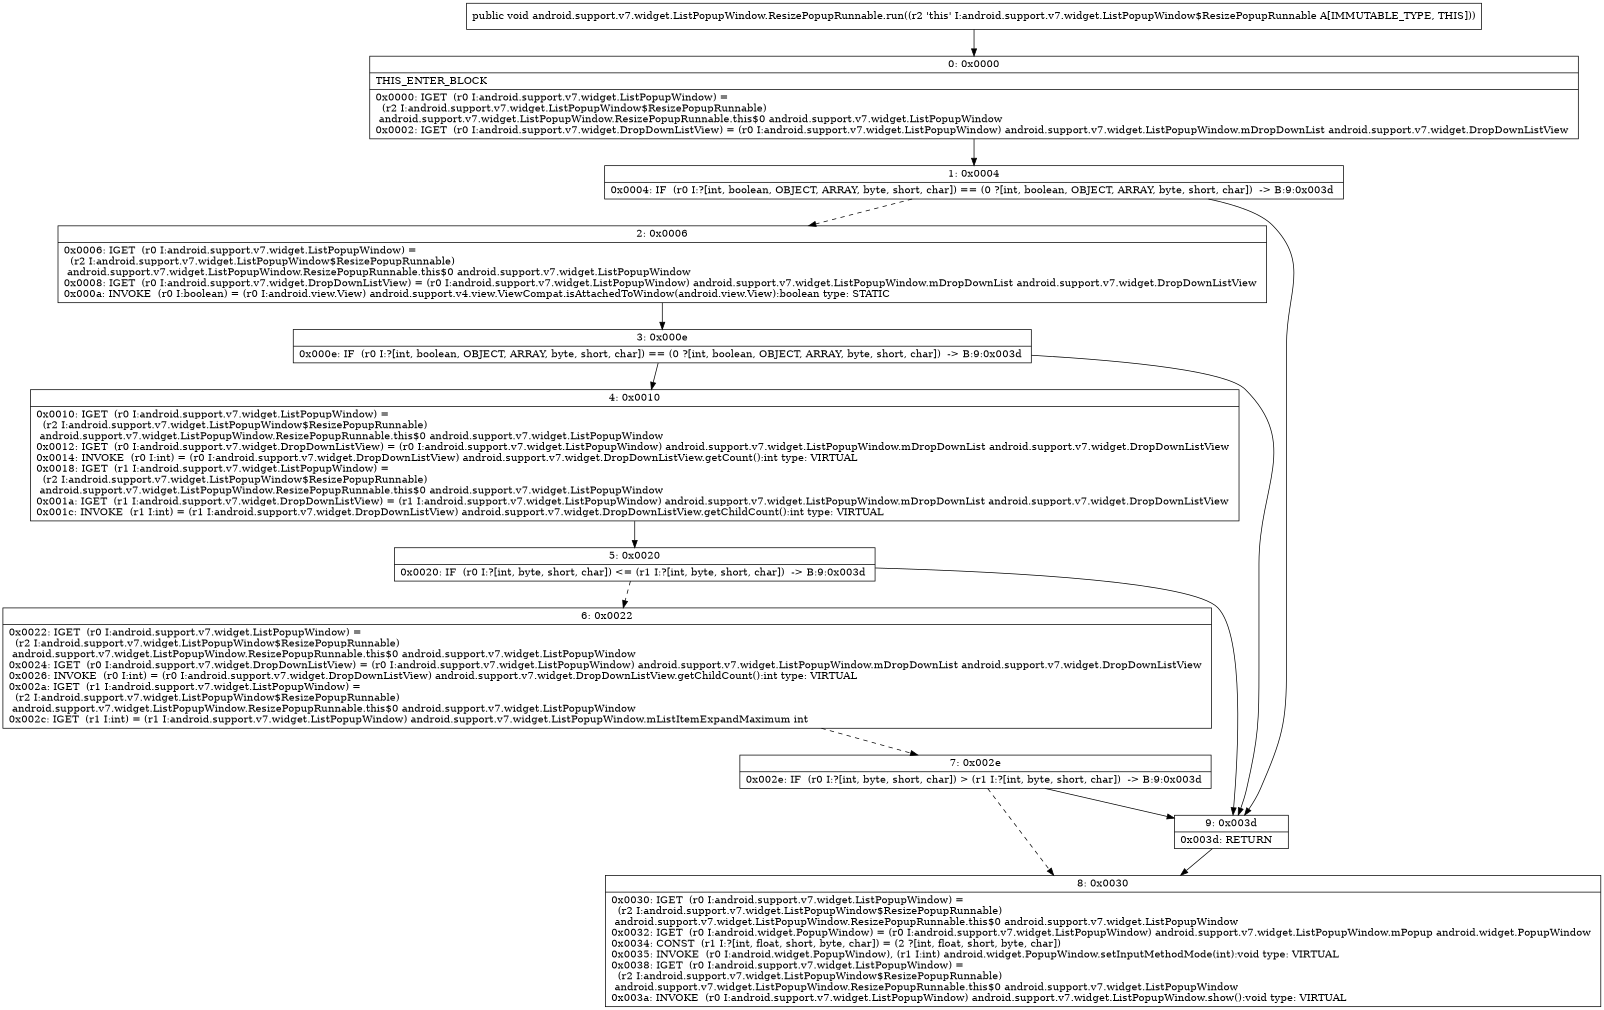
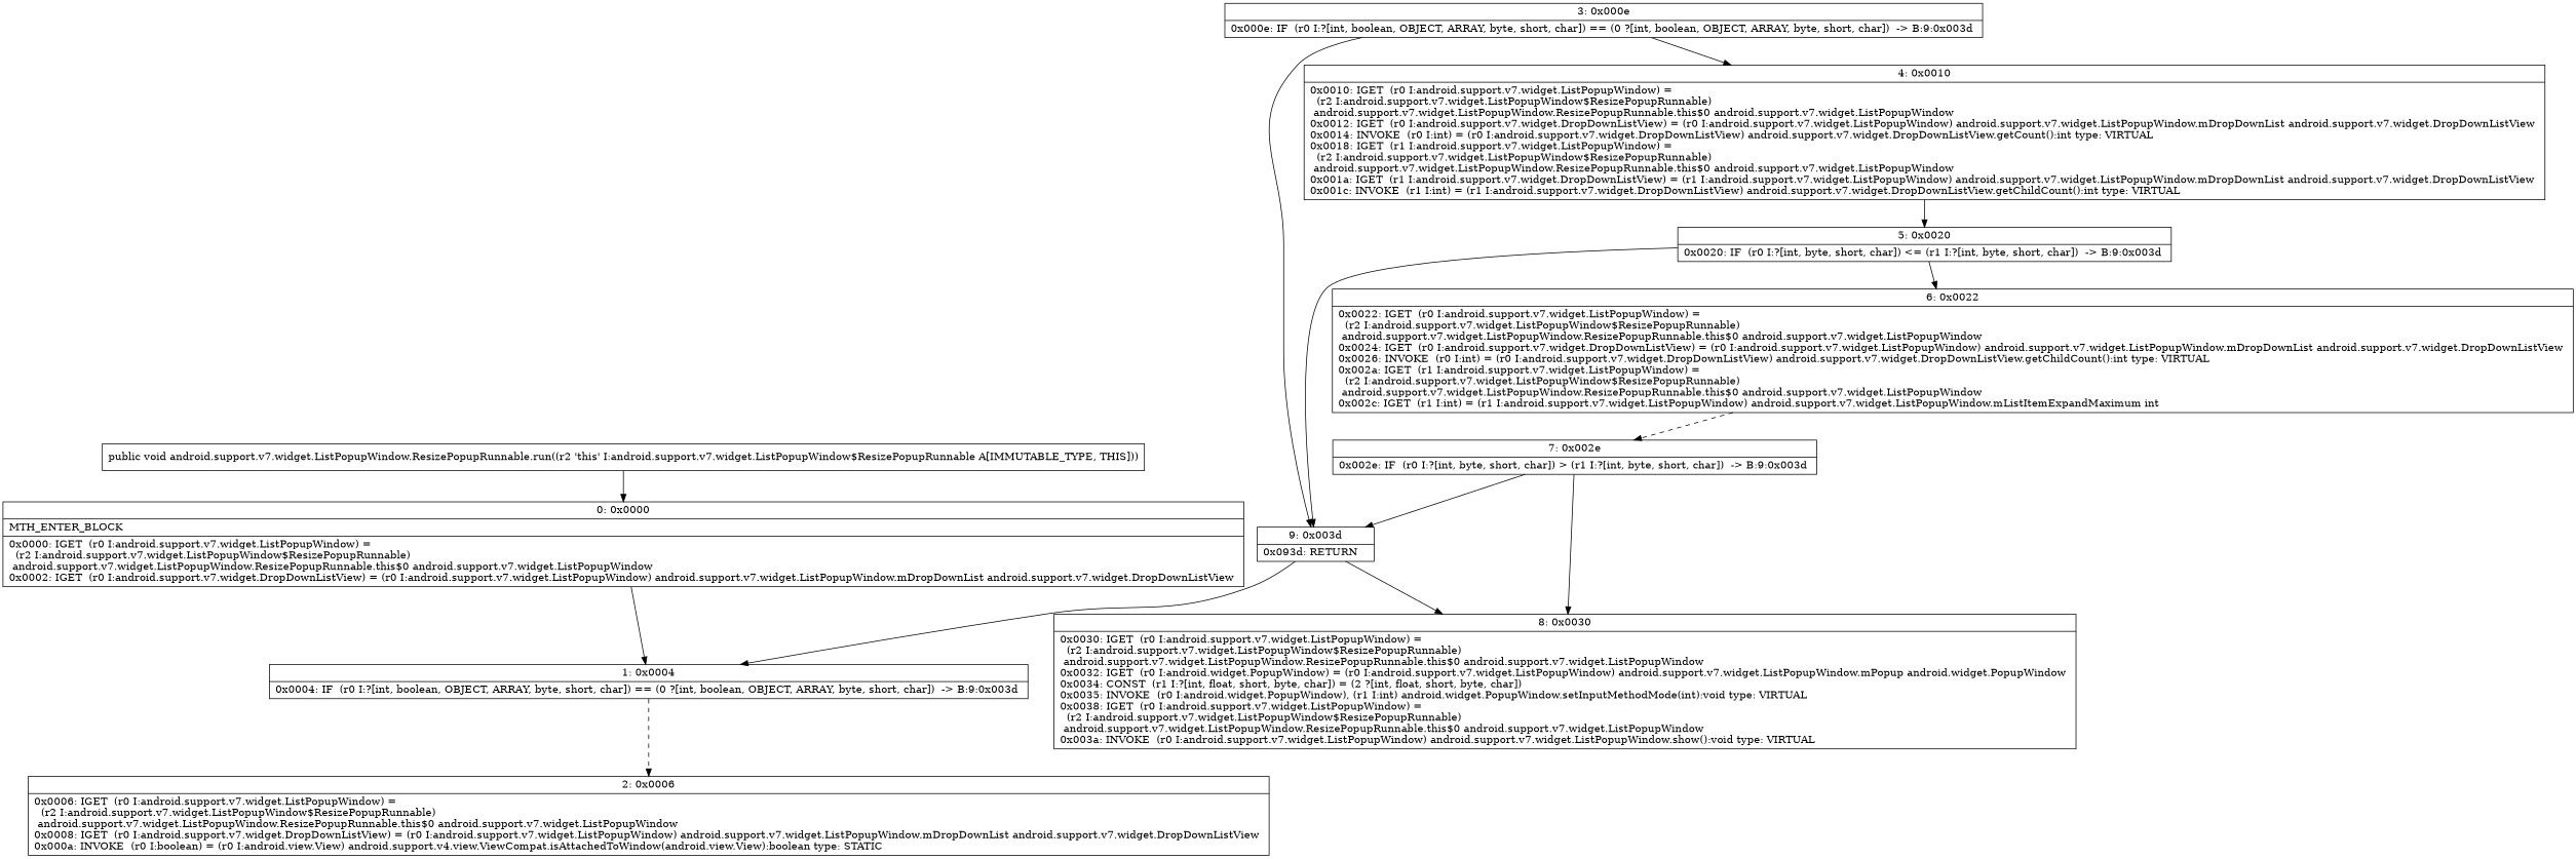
  digraph {
    node [shape=record]
-   n1 [label="{0\:\ 0x0000|THIS_ENTER_BLOCK\l|0x0000: IGET  (r0 I:android.support.v7.widget.ListPopupWindow) = \l  (r2 I:android.support.v7.widget.ListPopupWindow$ResizePopupRunnable)\l android.support.v7.widget.ListPopupWindow.ResizePopupRunnable.this$0 android.support.v7.widget.ListPopupWindow \l0x0002: IGET  (r0 I:android.support.v7.widget.DropDownListView) = (r0 I:android.support.v7.widget.ListPopupWindow) android.support.v7.widget.ListPopupWindow.mDropDownList android.support.v7.widget.DropDownListView \l}"]
+   n1 [label="{0\:\ 0x0000|MTH_ENTER_BLOCK\l|0x0000: IGET  (r0 I:android.support.v7.widget.ListPopupWindow) = \l  (r2 I:android.support.v7.widget.ListPopupWindow$ResizePopupRunnable)\l android.support.v7.widget.ListPopupWindow.ResizePopupRunnable.this$0 android.support.v7.widget.ListPopupWindow \l0x0002: IGET  (r0 I:android.support.v7.widget.DropDownListView) = (r0 I:android.support.v7.widget.ListPopupWindow) android.support.v7.widget.ListPopupWindow.mDropDownList android.support.v7.widget.DropDownListView \l}"]
    n2 [label="{1\:\ 0x0004|0x0004: IF  (r0 I:?[int, boolean, OBJECT, ARRAY, byte, short, char]) == (0 ?[int, boolean, OBJECT, ARRAY, byte, short, char])  \-\> B:9:0x003d \l}"]
    n3 [label="{2\:\ 0x0006|0x0006: IGET  (r0 I:android.support.v7.widget.ListPopupWindow) = \l  (r2 I:android.support.v7.widget.ListPopupWindow$ResizePopupRunnable)\l android.support.v7.widget.ListPopupWindow.ResizePopupRunnable.this$0 android.support.v7.widget.ListPopupWindow \l0x0008: IGET  (r0 I:android.support.v7.widget.DropDownListView) = (r0 I:android.support.v7.widget.ListPopupWindow) android.support.v7.widget.ListPopupWindow.mDropDownList android.support.v7.widget.DropDownListView \l0x000a: INVOKE  (r0 I:boolean) = (r0 I:android.view.View) android.support.v4.view.ViewCompat.isAttachedToWindow(android.view.View):boolean type: STATIC \l}"]
-   n4 [label="{9\:\ 0x003d|0x003d: RETURN   \l}"]
+   n4 [label="{9\:\ 0x003d|0x093d: RETURN   \l}"]
    n5 [label="{3\:\ 0x000e|0x000e: IF  (r0 I:?[int, boolean, OBJECT, ARRAY, byte, short, char]) == (0 ?[int, boolean, OBJECT, ARRAY, byte, short, char])  \-\> B:9:0x003d \l}"]
    n6 [label="{8\:\ 0x0030|0x0030: IGET  (r0 I:android.support.v7.widget.ListPopupWindow) = \l  (r2 I:android.support.v7.widget.ListPopupWindow$ResizePopupRunnable)\l android.support.v7.widget.ListPopupWindow.ResizePopupRunnable.this$0 android.support.v7.widget.ListPopupWindow \l0x0032: IGET  (r0 I:android.widget.PopupWindow) = (r0 I:android.support.v7.widget.ListPopupWindow) android.support.v7.widget.ListPopupWindow.mPopup android.widget.PopupWindow \l0x0034: CONST  (r1 I:?[int, float, short, byte, char]) = (2 ?[int, float, short, byte, char]) \l0x0035: INVOKE  (r0 I:android.widget.PopupWindow), (r1 I:int) android.widget.PopupWindow.setInputMethodMode(int):void type: VIRTUAL \l0x0038: IGET  (r0 I:android.support.v7.widget.ListPopupWindow) = \l  (r2 I:android.support.v7.widget.ListPopupWindow$ResizePopupRunnable)\l android.support.v7.widget.ListPopupWindow.ResizePopupRunnable.this$0 android.support.v7.widget.ListPopupWindow \l0x003a: INVOKE  (r0 I:android.support.v7.widget.ListPopupWindow) android.support.v7.widget.ListPopupWindow.show():void type: VIRTUAL \l}"]
    n7 [label="{4\:\ 0x0010|0x0010: IGET  (r0 I:android.support.v7.widget.ListPopupWindow) = \l  (r2 I:android.support.v7.widget.ListPopupWindow$ResizePopupRunnable)\l android.support.v7.widget.ListPopupWindow.ResizePopupRunnable.this$0 android.support.v7.widget.ListPopupWindow \l0x0012: IGET  (r0 I:android.support.v7.widget.DropDownListView) = (r0 I:android.support.v7.widget.ListPopupWindow) android.support.v7.widget.ListPopupWindow.mDropDownList android.support.v7.widget.DropDownListView \l0x0014: INVOKE  (r0 I:int) = (r0 I:android.support.v7.widget.DropDownListView) android.support.v7.widget.DropDownListView.getCount():int type: VIRTUAL \l0x0018: IGET  (r1 I:android.support.v7.widget.ListPopupWindow) = \l  (r2 I:android.support.v7.widget.ListPopupWindow$ResizePopupRunnable)\l android.support.v7.widget.ListPopupWindow.ResizePopupRunnable.this$0 android.support.v7.widget.ListPopupWindow \l0x001a: IGET  (r1 I:android.support.v7.widget.DropDownListView) = (r1 I:android.support.v7.widget.ListPopupWindow) android.support.v7.widget.ListPopupWindow.mDropDownList android.support.v7.widget.DropDownListView \l0x001c: INVOKE  (r1 I:int) = (r1 I:android.support.v7.widget.DropDownListView) android.support.v7.widget.DropDownListView.getChildCount():int type: VIRTUAL \l}"]
    n8 [label="{5\:\ 0x0020|0x0020: IF  (r0 I:?[int, byte, short, char]) \<= (r1 I:?[int, byte, short, char])  \-\> B:9:0x003d \l}"]
    n9 [label="{6\:\ 0x0022|0x0022: IGET  (r0 I:android.support.v7.widget.ListPopupWindow) = \l  (r2 I:android.support.v7.widget.ListPopupWindow$ResizePopupRunnable)\l android.support.v7.widget.ListPopupWindow.ResizePopupRunnable.this$0 android.support.v7.widget.ListPopupWindow \l0x0024: IGET  (r0 I:android.support.v7.widget.DropDownListView) = (r0 I:android.support.v7.widget.ListPopupWindow) android.support.v7.widget.ListPopupWindow.mDropDownList android.support.v7.widget.DropDownListView \l0x0026: INVOKE  (r0 I:int) = (r0 I:android.support.v7.widget.DropDownListView) android.support.v7.widget.DropDownListView.getChildCount():int type: VIRTUAL \l0x002a: IGET  (r1 I:android.support.v7.widget.ListPopupWindow) = \l  (r2 I:android.support.v7.widget.ListPopupWindow$ResizePopupRunnable)\l android.support.v7.widget.ListPopupWindow.ResizePopupRunnable.this$0 android.support.v7.widget.ListPopupWindow \l0x002c: IGET  (r1 I:int) = (r1 I:android.support.v7.widget.ListPopupWindow) android.support.v7.widget.ListPopupWindow.mListItemExpandMaximum int \l}"]
    n10 [label="{7\:\ 0x002e|0x002e: IF  (r0 I:?[int, byte, short, char]) \> (r1 I:?[int, byte, short, char])  \-\> B:9:0x003d \l}"]
    n11 [label="{public void android.support.v7.widget.ListPopupWindow.ResizePopupRunnable.run((r2 'this' I:android.support.v7.widget.ListPopupWindow$ResizePopupRunnable A[IMMUTABLE_TYPE, THIS])) }"]
    n1 -> n2
    n2 -> n3 [style=dashed]
-   n2 -> n4
-   n3 -> n5
+   n4 -> n2
    n4 -> n6
    n5 -> n4
    n5 -> n7 [style=solid]
    n7 -> n8
    n8 -> n4
-   n8 -> n9 [style=dashed]
+   n8 -> n9 [style=solid]
    n9 -> n10 [style=dashed]
    n10 -> n4
-   n10 -> n6 [style=dashed]
+   n10 -> n6 [style=solid]
    n11 -> n1
  }
